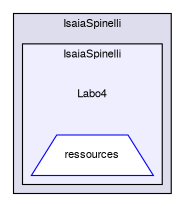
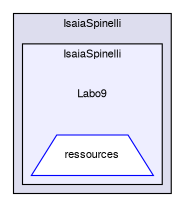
  digraph {
    compound=true
    rankdir=LR
    node [fontname=FreeSans fontsize=10]
-   n1 [label=Labo4 shape=plaintext color=darkorange]
+   n1 [label=Labo9 shape=plaintext color=darkorange]
    n2 [color=blue fillcolor=white label=ressources shape=trapezium style=filled]
    subgraph cluster_1 {
      bgcolor="#ddddee"
      fontname=FreeSans
      fontsize=10
      label=IsaiaSpinelli
      pencolor=black
      subgraph cluster_2 {
        bgcolor="#eeeeff"
        fontname=FreeSans
        fontsize=10
        pencolor=black
        n1
        n2
      }
    }
  }
